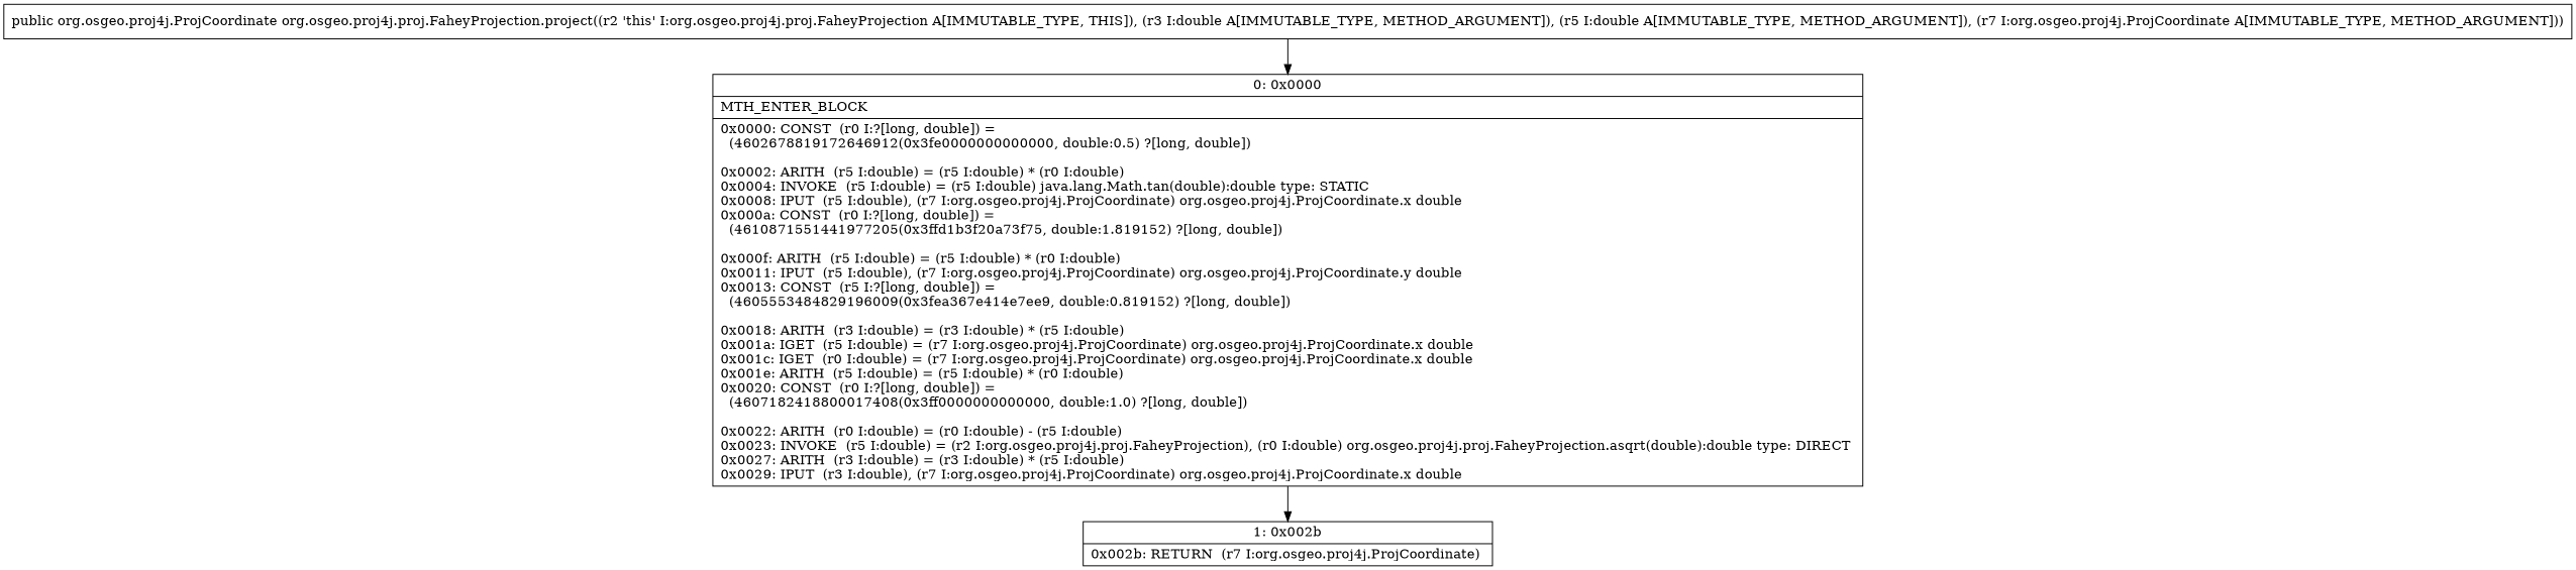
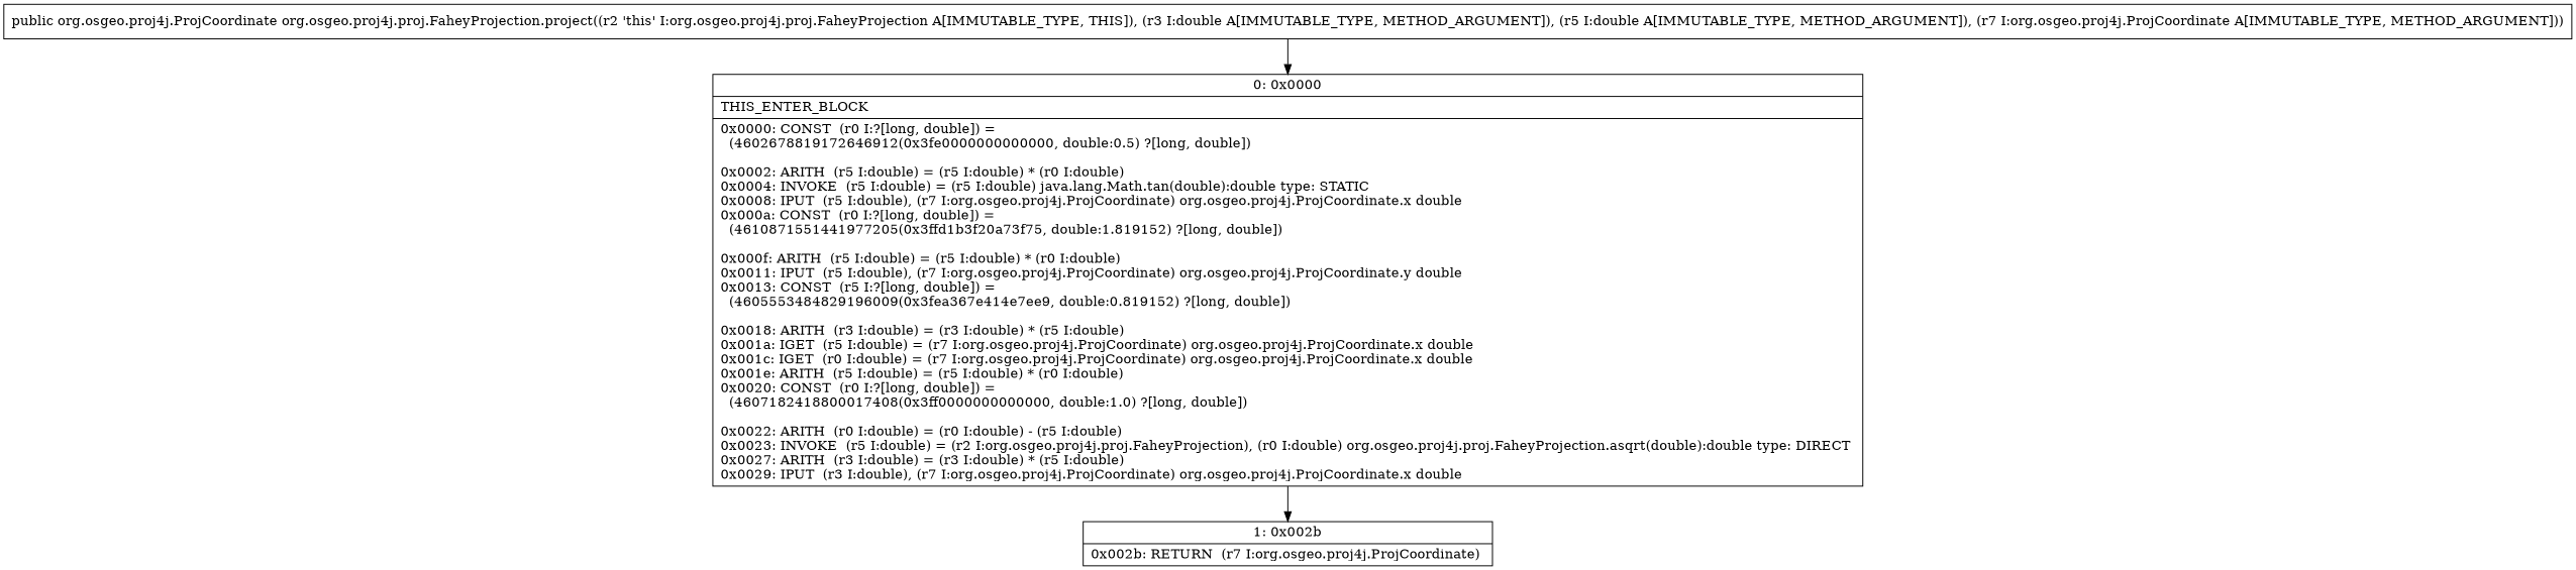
  digraph {
    node [shape=record]
-   n1 [label="{0\:\ 0x0000|MTH_ENTER_BLOCK\l|0x0000: CONST  (r0 I:?[long, double]) = \l  (4602678819172646912(0x3fe0000000000000, double:0.5) ?[long, double])\l \l0x0002: ARITH  (r5 I:double) = (r5 I:double) * (r0 I:double) \l0x0004: INVOKE  (r5 I:double) = (r5 I:double) java.lang.Math.tan(double):double type: STATIC \l0x0008: IPUT  (r5 I:double), (r7 I:org.osgeo.proj4j.ProjCoordinate) org.osgeo.proj4j.ProjCoordinate.x double \l0x000a: CONST  (r0 I:?[long, double]) = \l  (4610871551441977205(0x3ffd1b3f20a73f75, double:1.819152) ?[long, double])\l \l0x000f: ARITH  (r5 I:double) = (r5 I:double) * (r0 I:double) \l0x0011: IPUT  (r5 I:double), (r7 I:org.osgeo.proj4j.ProjCoordinate) org.osgeo.proj4j.ProjCoordinate.y double \l0x0013: CONST  (r5 I:?[long, double]) = \l  (4605553484829196009(0x3fea367e414e7ee9, double:0.819152) ?[long, double])\l \l0x0018: ARITH  (r3 I:double) = (r3 I:double) * (r5 I:double) \l0x001a: IGET  (r5 I:double) = (r7 I:org.osgeo.proj4j.ProjCoordinate) org.osgeo.proj4j.ProjCoordinate.x double \l0x001c: IGET  (r0 I:double) = (r7 I:org.osgeo.proj4j.ProjCoordinate) org.osgeo.proj4j.ProjCoordinate.x double \l0x001e: ARITH  (r5 I:double) = (r5 I:double) * (r0 I:double) \l0x0020: CONST  (r0 I:?[long, double]) = \l  (4607182418800017408(0x3ff0000000000000, double:1.0) ?[long, double])\l \l0x0022: ARITH  (r0 I:double) = (r0 I:double) \- (r5 I:double) \l0x0023: INVOKE  (r5 I:double) = (r2 I:org.osgeo.proj4j.proj.FaheyProjection), (r0 I:double) org.osgeo.proj4j.proj.FaheyProjection.asqrt(double):double type: DIRECT \l0x0027: ARITH  (r3 I:double) = (r3 I:double) * (r5 I:double) \l0x0029: IPUT  (r3 I:double), (r7 I:org.osgeo.proj4j.ProjCoordinate) org.osgeo.proj4j.ProjCoordinate.x double \l}"]
+   n1 [label="{0\:\ 0x0000|THIS_ENTER_BLOCK\l|0x0000: CONST  (r0 I:?[long, double]) = \l  (4602678819172646912(0x3fe0000000000000, double:0.5) ?[long, double])\l \l0x0002: ARITH  (r5 I:double) = (r5 I:double) * (r0 I:double) \l0x0004: INVOKE  (r5 I:double) = (r5 I:double) java.lang.Math.tan(double):double type: STATIC \l0x0008: IPUT  (r5 I:double), (r7 I:org.osgeo.proj4j.ProjCoordinate) org.osgeo.proj4j.ProjCoordinate.x double \l0x000a: CONST  (r0 I:?[long, double]) = \l  (4610871551441977205(0x3ffd1b3f20a73f75, double:1.819152) ?[long, double])\l \l0x000f: ARITH  (r5 I:double) = (r5 I:double) * (r0 I:double) \l0x0011: IPUT  (r5 I:double), (r7 I:org.osgeo.proj4j.ProjCoordinate) org.osgeo.proj4j.ProjCoordinate.y double \l0x0013: CONST  (r5 I:?[long, double]) = \l  (4605553484829196009(0x3fea367e414e7ee9, double:0.819152) ?[long, double])\l \l0x0018: ARITH  (r3 I:double) = (r3 I:double) * (r5 I:double) \l0x001a: IGET  (r5 I:double) = (r7 I:org.osgeo.proj4j.ProjCoordinate) org.osgeo.proj4j.ProjCoordinate.x double \l0x001c: IGET  (r0 I:double) = (r7 I:org.osgeo.proj4j.ProjCoordinate) org.osgeo.proj4j.ProjCoordinate.x double \l0x001e: ARITH  (r5 I:double) = (r5 I:double) * (r0 I:double) \l0x0020: CONST  (r0 I:?[long, double]) = \l  (4607182418800017408(0x3ff0000000000000, double:1.0) ?[long, double])\l \l0x0022: ARITH  (r0 I:double) = (r0 I:double) \- (r5 I:double) \l0x0023: INVOKE  (r5 I:double) = (r2 I:org.osgeo.proj4j.proj.FaheyProjection), (r0 I:double) org.osgeo.proj4j.proj.FaheyProjection.asqrt(double):double type: DIRECT \l0x0027: ARITH  (r3 I:double) = (r3 I:double) * (r5 I:double) \l0x0029: IPUT  (r3 I:double), (r7 I:org.osgeo.proj4j.ProjCoordinate) org.osgeo.proj4j.ProjCoordinate.x double \l}"]
    n2 [label="{1\:\ 0x002b|0x002b: RETURN  (r7 I:org.osgeo.proj4j.ProjCoordinate) \l}"]
    n3 [label="{public org.osgeo.proj4j.ProjCoordinate org.osgeo.proj4j.proj.FaheyProjection.project((r2 'this' I:org.osgeo.proj4j.proj.FaheyProjection A[IMMUTABLE_TYPE, THIS]), (r3 I:double A[IMMUTABLE_TYPE, METHOD_ARGUMENT]), (r5 I:double A[IMMUTABLE_TYPE, METHOD_ARGUMENT]), (r7 I:org.osgeo.proj4j.ProjCoordinate A[IMMUTABLE_TYPE, METHOD_ARGUMENT])) }"]
    n1 -> n2
    n3 -> n1
  }
